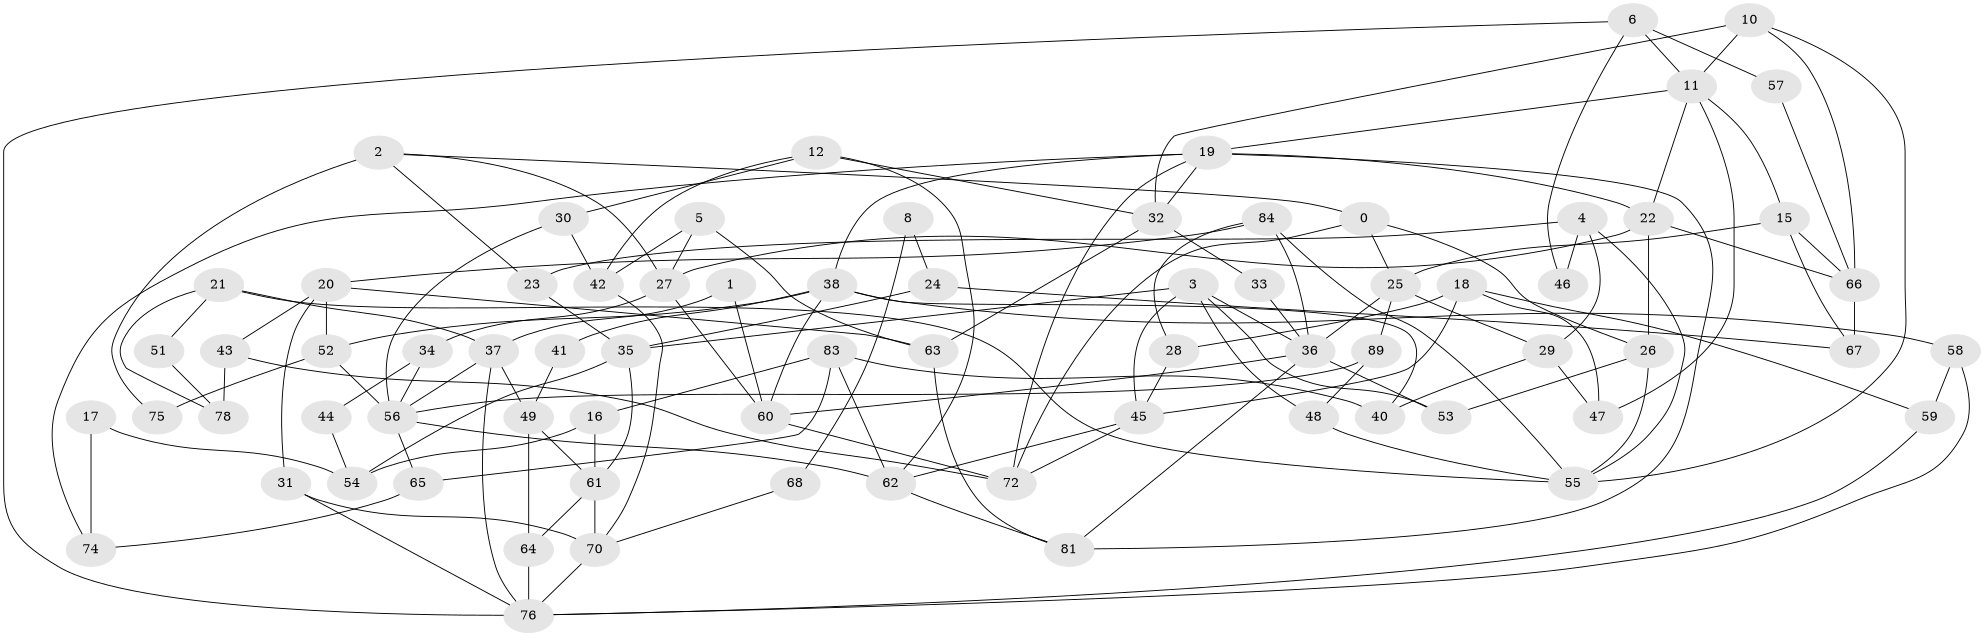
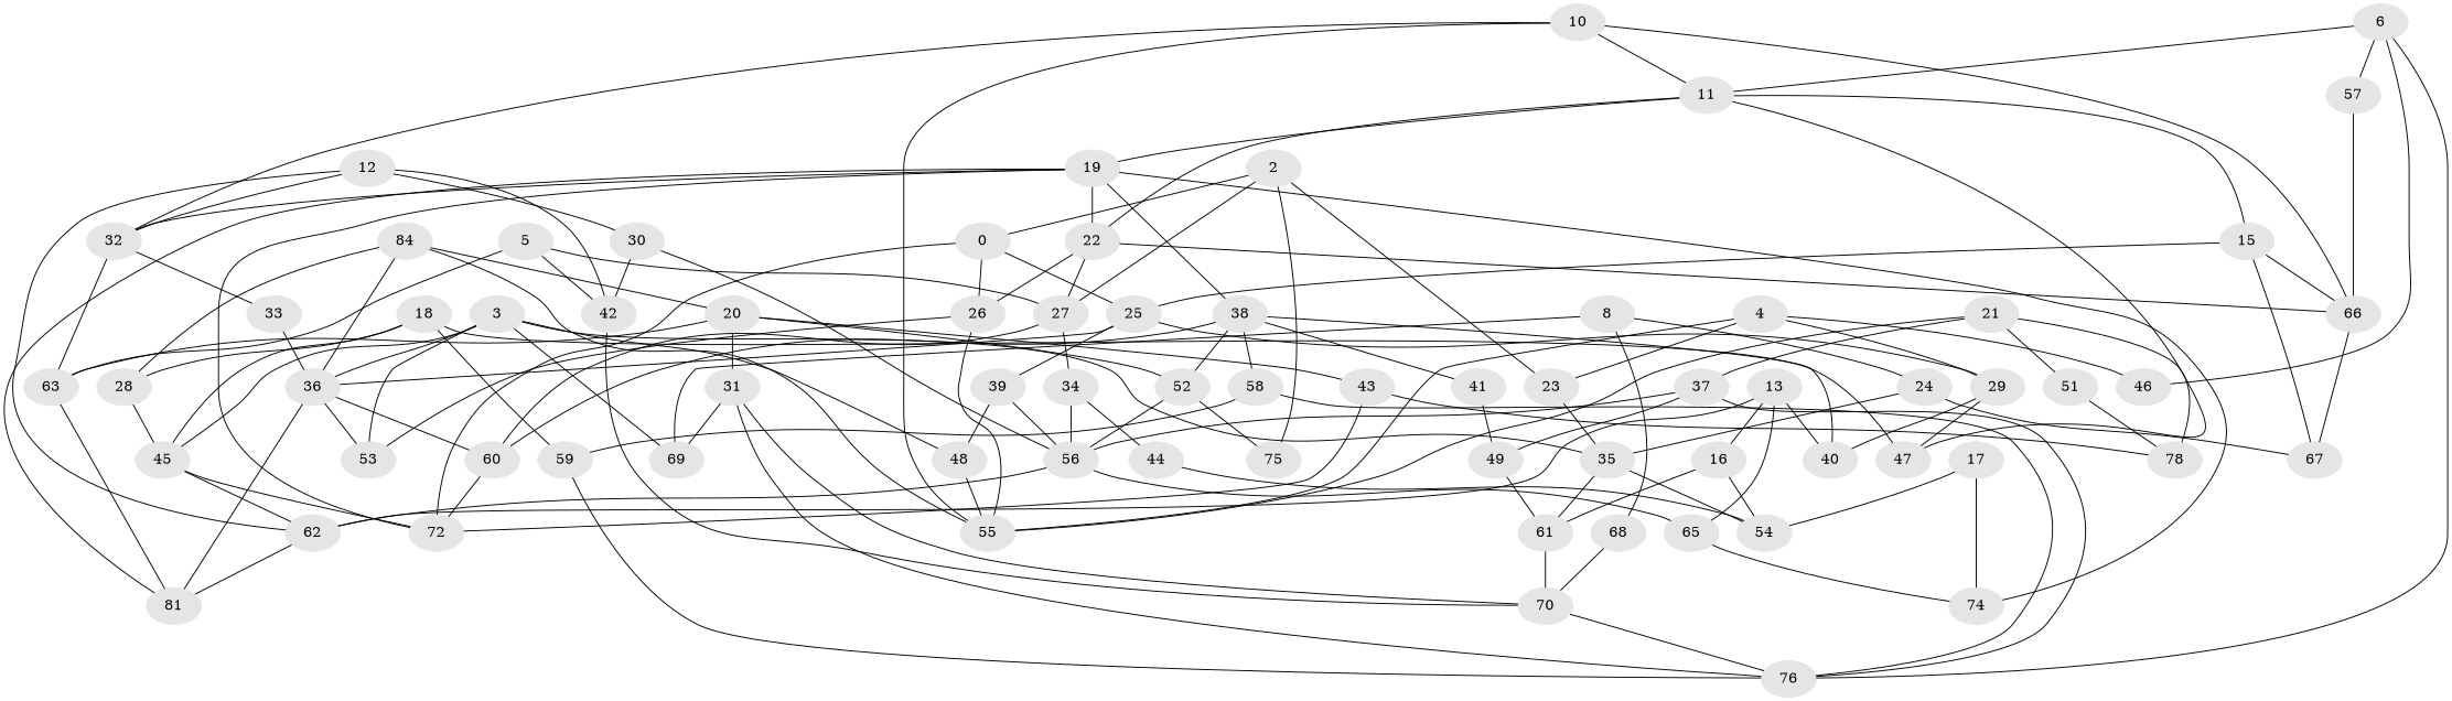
  graph {
    node [color=gray90 style=filled]
-   1
    37
    60
    76
    56
    49
    72
    n8 [label=0]
    2
    23
    27
    75
    25
    26
    35
    34
    3
    36
    45
    48
    53
+   69
    54
    61
    n25 [label=81]
    62
    55
    4
    29
    46
    47
    40
    5
    42
    63
    70
    6
    57
    11
    10
    32
    66
    n43 [label=84]
    20
    28
    19
    22
    74
    38
    8
    24
    68
    67
-   39 [label=89]
+   39
    15
    33
    12
    30
-   13 [label=83]
+   13
    16
    65
    31
    43
    52
-   64
    17
    18
    59
    41
    58
    n71 [label=78]
    21
    51
    44
-   1 -- 37
-   1 -- 60
    37 -- 76
    37 -- 56
    37 -- 49
    60 -- 72
    56 -- 62
    56 -- 65
    49 -- 61
-   49 -- 64
    n8 -- 72
    n8 -- 25
    n8 -- 26
    2 -- n8
    2 -- 23
    2 -- 27
    2 -- 75
    23 -- 35
    27 -- 60
    27 -- 34
    25 -- 36
    25 -- 29
    25 -- 39
    26 -- 53
    26 -- 55
    35 -- 54
    35 -- 61
    34 -- 56
    34 -- 44
    3 -- 35
    3 -- 36
    3 -- 45
    3 -- 48
    3 -- 53
+   3 -- 69
    36 -- 60
    36 -- 53
    36 -- n25
    45 -- 72
    45 -- 62
    48 -- 55
    61 -- 70
-   61 -- 64
    62 -- n25
    4 -- 23
    4 -- 55
    4 -- 29
    4 -- 46
    29 -- 47
    29 -- 40
    5 -- 27
    5 -- 42
    5 -- 63
    42 -- 70
    63 -- n25
    70 -- 76
    6 -- 76
    6 -- 46
    6 -- 57
    6 -- 11
    57 -- 66
    11 -- 47
    11 -- 19
    11 -- 22
    11 -- 15
    10 -- 55
    10 -- 11
    10 -- 32
    10 -- 66
    32 -- 63
    32 -- 33
    66 -- 67
    n43 -- 36
    n43 -- 55
    n43 -- 20
    n43 -- 28
    20 -- 63
    20 -- 31
    20 -- 43
    20 -- 52
    28 -- 45
    19 -- 72
    19 -- n25
    19 -- 32
    19 -- 22
    19 -- 74
    19 -- 38
    22 -- 27
    22 -- 26
    22 -- 66
    38 -- 60
    38 -- 40
    38 -- 52
    38 -- 41
    38 -- 58
+   8 -- 69
    8 -- 24
    8 -- 68
    24 -- 35
    24 -- 67
    68 -- 70
    39 -- 56
    39 -- 48
    15 -- 25
    15 -- 66
    15 -- 67
    33 -- 36
    12 -- 62
    12 -- 42
    12 -- 32
    12 -- 30
    30 -- 56
    30 -- 42
    13 -- 62
    13 -- 40
    13 -- 16
    13 -- 65
    16 -- 54
    16 -- 61
    65 -- 74
    31 -- 76
+   31 -- 69
    31 -- 70
    43 -- 72
    43 -- n71
    52 -- 56
    52 -- 75
-   64 -- 76
    17 -- 54
    17 -- 74
    18 -- 45
    18 -- 47
    18 -- 28
    18 -- 59
    59 -- 76
    41 -- 49
    58 -- 76
    58 -- 59
    21 -- 37
    21 -- 55
    21 -- n71
    21 -- 51
    51 -- n71
    44 -- 54
  }
